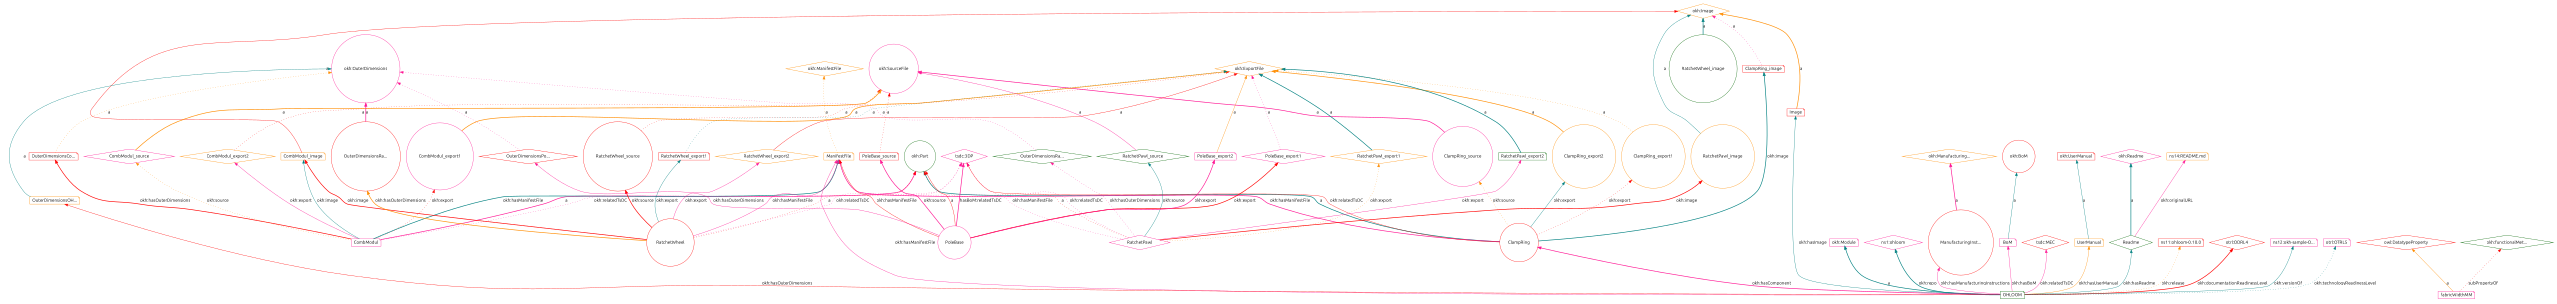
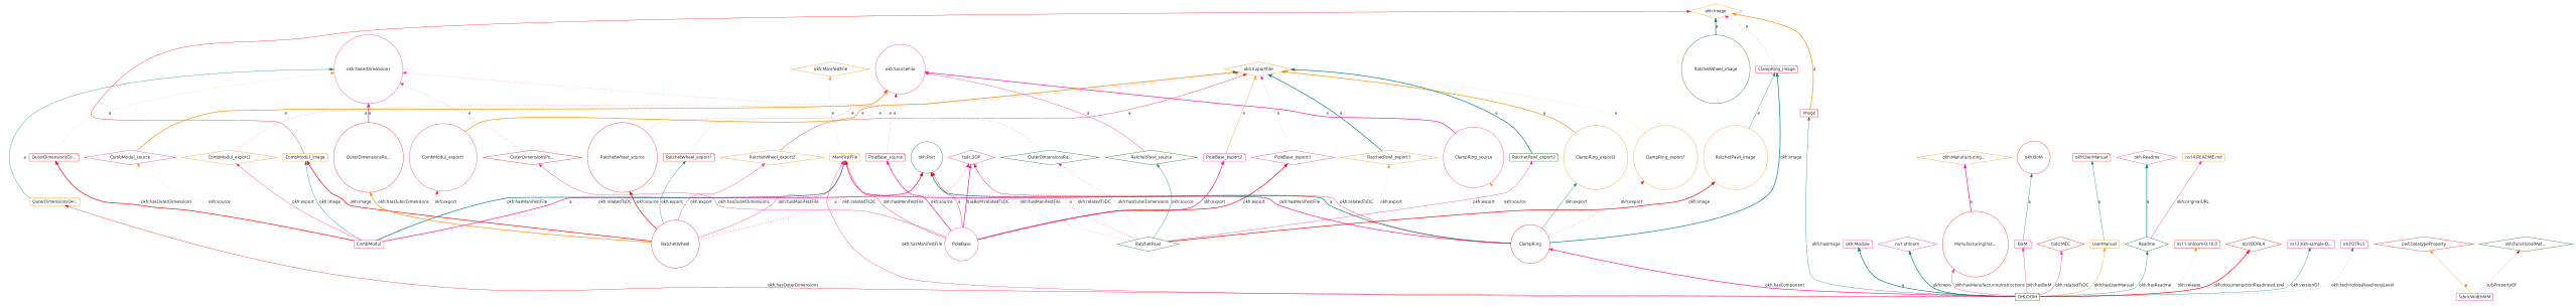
  digraph {
    fontname=Ubuntu
    rankdir=BT
    node [color=deeppink fillcolor="#e377c2" fontname=Ubuntu shape=diamond]
    edge [color=deeppink fontname=Ubuntu style=solid]
    n1 [fillcolor="#1f77b4" height=.3 label="okh:OuterDimensions" shape=circle]
    n2 [color=darkorange fillcolor="#1f77b4" height=.3 label="okh:Manufacturing..."]
    n3 [color=red fillcolor="#1f77b4" height=.3 label="okh:BoM" shape=circle]
    n4 [color=darkgreen fillcolor="#1f77b4" height=.3 label="okh:Part" shape=circle]
    n5 [fillcolor="#1f77b4" height=.3 label="okh:SourceFile" shape=circle]
    n6 [color=red fillcolor="#1f77b4" height=.3 label="owl:DatatypeProperty"]
    n7 [fillcolor="#1f77b4" height=.3 label="okh:Readme"]
    n8 [color=darkorange fillcolor="#1f77b4" height=.3 label="okh:ExportFile"]
    n9 [color=red fillcolor="#1f77b4" height=.3 label="okh:UserManual" shape=note]
    n10 [fillcolor="#1f77b4" height=.3 label="okh:Module" shape=note]
    n11 [color=darkorange fillcolor="#1f77b4" height=.3 label="okh:Image"]
    n12 [color=darkorange fillcolor="#1f77b4" height=.3 label="okh:ManifestFile"]
    n13 [color=darkorange height=.3 label=CombModul_export2]
    n14 [height=.3 label="ns1:ohloom"]
    n15 [color=darkorange height=.3 label=CombModul_image shape=note]
    n16 [height=.3 label=ClampRing_source shape=circle]
    n17 [color=red height=.3 label="OuterDimensionsCo..." shape=note]
    n18 [color=red height=.3 label=ClampRing shape=circle]
    n19 [color=darkorange height=.3 label=ManifestFile shape=note]
    n20 [color=red height=.3 label=ClampRing_image shape=note]
    n21 [height=.3 label="tsdc:3DP"]
    n22 [color=darkorange height=.3 label=ClampRing_export1 shape=circle]
    n23 [color=darkorange height=.3 label=ClampRing_export2 shape=circle]
    n24 [color=darkorange height=.3 label=RatchetPawl_export1]
    n25 [height=.3 label=CombModul_export1 shape=circle]
    n26 [color=darkorange height=.3 label="OuterDimensionsOH..." shape=note]
    n27 [color=red height=.3 label=RatchetWheel_source shape=circle]
    n28 [color=red height=.3 label="OuterDimensionsPo..."]
    n29 [height=.3 label=CombModul shape=note]
    n30 [height=.3 label=CombModul_source]
    n31 [color=darkgreen height=.3 label="okh:functionalMet..."]
    n32 [color=darkgreen height=.3 label=RatchetPawl_export2 shape=note]
    n33 [color=darkorange height=.3 label=RatchetPawl_image shape=circle]
    n34 [color=red height=.3 label="ManufacturingInst..." shape=circle]
    n35 [color=red height=.3 label=RatchetWheel_export1 shape=note]
    n36 [color=darkgreen height=.3 label=RatchetPawl_source]
    n37 [color=red height=.3 label=Image shape=note]
    n38 [color=red height=.3 label=RatchetWheel shape=circle]
    n39 [color=darkorange height=.3 label=RatchetWheel_export2]
    n40 [color=red height=.3 label="OuterDimensionsRa..." shape=circle]
    n41 [height=.3 label=BoM shape=note]
    n42 [color=red height=.3 label="tsdc:MEC"]
    n43 [color=darkgreen height=.3 label=RatchetWheel_image shape=circle]
    n44 [height=.3 label=PoleBase_export1]
    n45 [color=darkorange height=.3 label=UserManual shape=note]
    n46 [height=.3 label=fabricWidthMM shape=note]
    n47 [color=darkgreen height=.3 label="OuterDimensionsRa..."]
    n48 [color=darkgreen height=.3 label=Readme]
    n49 [color=darkorange height=.3 label="ns14:README.md" shape=note]
-   n50 [height=.3 label=RatchetPawl]
+   n50 [color=darkgreen height=.3 label=RatchetPawl]
    n51 [height=.3 label=PoleBase_export2 shape=note]
    n52 [color=red height=.3 label="ns11:ohloom-0.10.0" shape=note]
    n53 [color=darkgreen height=.3 label=OHLOOM shape=note]
    n54 [color=red height=.3 label="otrl:ODRL4"]
    n55 [height=.3 label="ns12:okh-sample-O..." shape=note]
    n56 [height=.3 label="otrl:OTRL5" shape=note]
    n57 [height=.3 label=PoleBase shape=circle]
    n58 [color=red height=.3 label=PoleBase_source shape=note]
    n13 -> n8 [color=red label=a style=dotted]
    n15 -> n11 [color=red label=a]
    n16 -> n5 [label=a style=bold]
    n17 -> n1 [color=darkorange label=a style=dotted]
    n18 -> n4 [color=teal label=a style=bold]
    n18 -> n16 [color=darkorange label="okh:source" style=dotted]
    n18 -> n19 [label="okh:hasManifestFile" style=bold]
    n18 -> n20 [color=teal label="okh:image" style=bold]
    n18 -> n21 [color=red label="okh:relatedTsDC"]
    n18 -> n22 [color=red label="okh:export" style=dotted]
    n18 -> n23 [color=teal label="okh:export"]
    n19 -> n12 [color=darkorange label=a style=dotted]
    n20 -> n11 [label=a style=dotted]
    n22 -> n8 [color=darkorange label=a style=dotted]
    n23 -> n8 [color=darkorange label=a style=bold]
    n24 -> n8 [color=teal label=a style=bold]
    n25 -> n8 [color=darkorange label=a style=bold]
    n26 -> n1 [color=teal label=a]
    n27 -> n5 [color=red label=a style=dotted]
    n28 -> n1 [label=a style=dotted]
    n29 -> n4 [label=a style=bold]
    n29 -> n13 [label="okh:export"]
    n29 -> n15 [color=teal label="okh:image"]
    n29 -> n17 [color=red label="okh:hasOuterDimensions" style=bold]
    n29 -> n19 [color=teal label="okh:hasManifestFile" style=bold]
    n29 -> n21 [label="okh:relatedTsDC" style=dotted]
    n29 -> n25 [color=red label="okh:export" style=dotted]
    n29 -> n30 [color=darkorange label="okh:source" style=dotted]
    n30 -> n5 [color=darkorange label=a style=bold]
    n32 -> n8 [color=teal label=a style=bold]
-   n33 -> n11 [color=teal label=a]
+   n33 -> n20 [color=teal label=a]
    n34 -> n2 [label=a style=bold]
    n35 -> n8 [color=teal label=a style=dotted]
    n36 -> n5 [label=a]
    n37 -> n11 [color=darkorange label=a style=bold]
    n38 -> n4 [color=red label=a style=dotted]
    n38 -> n15 [color=red label="okh:image" style=bold]
    n38 -> n19 [label="okh:hasManifestFile"]
    n38 -> n21 [label="okh:relatedTsDC" style=dotted]
    n38 -> n27 [color=red label="okh:source" style=bold]
    n38 -> n35 [color=teal label="okh:export"]
    n38 -> n39 [label="okh:export"]
    n38 -> n40 [color=darkorange label="okh:hasOuterDimensions" style=bold]
    n39 -> n8 [color=red label=a]
    n40 -> n1 [label=a style=bold]
    n41 -> n3 [color=teal label=a]
    n43 -> n11 [color=teal label=a style=bold]
    n44 -> n8 [label=a style=dotted]
    n45 -> n9 [color=teal label=a]
    n46 -> n6 [color=darkorange label=a]
    n46 -> n31 [color=red label=subPropertyOf style=dotted]
    n47 -> n1 [label=a style=dotted]
    n48 -> n7 [color=teal label=a style=bold]
    n48 -> n49 [label="okh:originalURL"]
    n50 -> n4 [color=red label=a style=dotted]
    n50 -> n19 [label="okh:hasManifestFile" style=dotted]
    n50 -> n21 [label="okh:relatedTsDC" style=dotted]
    n50 -> n24 [color=darkorange label="okh:export" style=dotted]
    n50 -> n32 [label="okh:export"]
    n50 -> n33 [color=red label="okh:image" style=bold]
    n50 -> n36 [color=teal label="okh:source"]
    n50 -> n47 [label="okh:hasOuterDimensions" style=dotted]
    n51 -> n8 [color=darkorange label=a]
    n53 -> n10 [color=teal label=a style=bold]
    n53 -> n14 [color=teal label="okh:repo" style=bold]
    n53 -> n18 [label="okh:hasComponent" style=bold]
    n53 -> n19 [label="okh:hasManifestFile"]
    n53 -> n26 [color=red label="okh:hasOuterDimensions"]
    n53 -> n34 [label="okh:hasManufacturingInstructions"]
    n53 -> n37 [color=teal label="okh:hasImage"]
    n53 -> n41 [label="okh:hasBoM"]
    n53 -> n42 [label="okh:relatedTsDC"]
    n53 -> n45 [color=darkorange label="okh:hasUserManual"]
    n53 -> n48 [color=teal label="okh:hasReadme"]
    n53 -> n52 [color=darkorange label="okh:release" style=dotted]
    n53 -> n54 [color=red label="okh:documentationReadinessLevel" style=bold]
    n53 -> n55 [color=teal label="okh:versionOf"]
    n53 -> n56 [color=teal label="okh:technologyReadinessLevel" style=dotted]
    n57 -> n4 [color=red label=a]
    n57 -> n19 [color=red label="okh:hasManifestFile"]
    n57 -> n21 [label="hasBoM:relatedTsDC" style=bold]
    n57 -> n28 [label="okh:hasOuterDimensions"]
    n57 -> n44 [color=red label="okh:export" style=bold]
    n57 -> n51 [label="okh:export" style=bold]
    n57 -> n58 [label="okh:source" style=bold]
    n58 -> n5 [color=red label=a style=dotted]
  }
